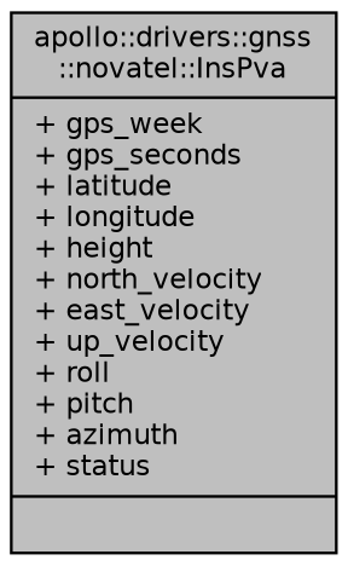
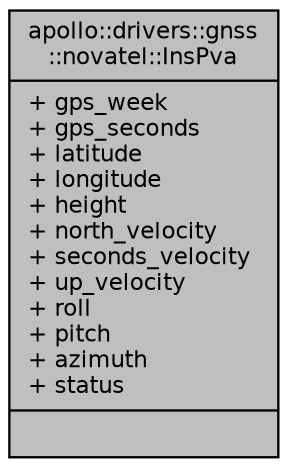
  digraph {
-   n1 [color=black fillcolor=grey75 fontcolor=black fontname=Helvetica fontsize=10 height=0.2 label="{apollo::drivers::gnss\l::novatel::InsPva\n|+ gps_week\l+ gps_seconds\l+ latitude\l+ longitude\l+ height\l+ north_velocity\l+ east_velocity\l+ up_velocity\l+ roll\l+ pitch\l+ azimuth\l+ status\l|}" shape=record style=filled width=0.4]
+   n1 [color=black fillcolor=grey75 fontcolor=black fontname=Helvetica fontsize=10 height=0.2 label="{apollo::drivers::gnss\l::novatel::InsPva\n|+ gps_week\l+ gps_seconds\l+ latitude\l+ longitude\l+ height\l+ north_velocity\l+ seconds_velocity\l+ up_velocity\l+ roll\l+ pitch\l+ azimuth\l+ status\l|}" shape=record style=filled width=0.4]
  }
